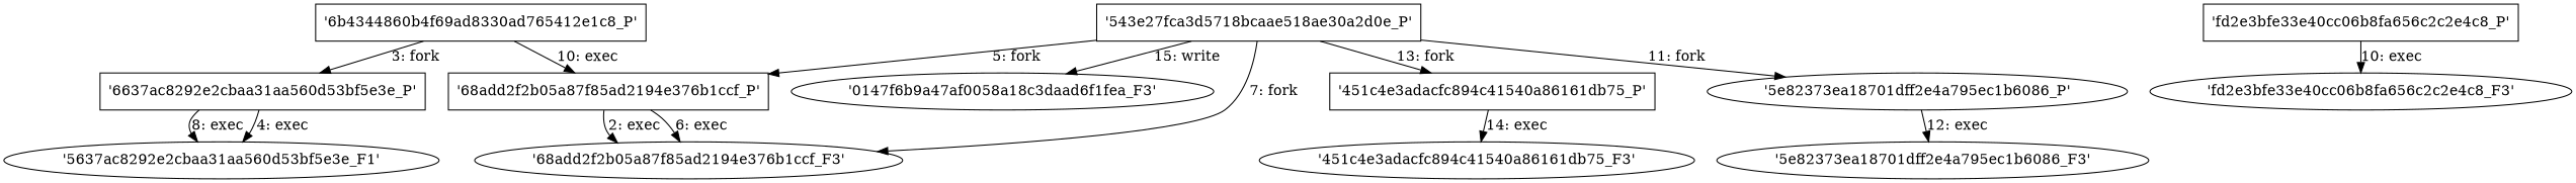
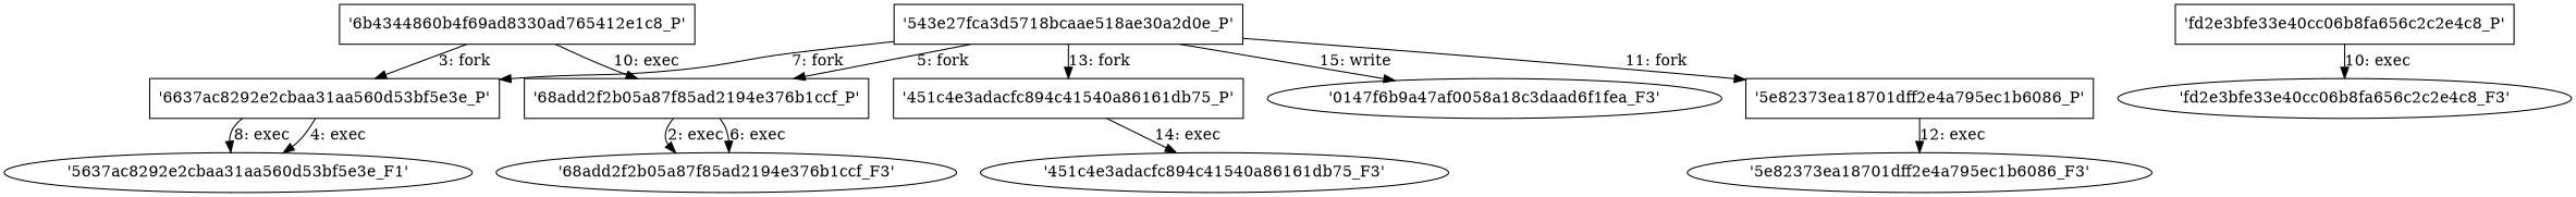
  digraph {
    engine=neato
    fixedsize=false
    fontsize=10
    nodesep=0.3
    rankdir=TB
    ranksep=0
    splines=true
    node [node_type=Process shape=box]
    "'6b4344860b4f69ad8330ad765412e1c8_P'"
    "'68add2f2b05a87f85ad2194e376b1ccf_P'"
    "'6637ac8292e2cbaa31aa560d53bf5e3e_P'"
    "'68add2f2b05a87f85ad2194e376b1ccf_F3'" [node_type=File shape=ellipse]
    n5 [label="'5637ac8292e2cbaa31aa560d53bf5e3e_F1'" node_type=File shape=ellipse]
    "'543e27fca3d5718bcaae518ae30a2d0e_P'"
-   "'5e82373ea18701dff2e4a795ec1b6086_P'" [shape=ellipse]
+   "'5e82373ea18701dff2e4a795ec1b6086_P'"
    "'451c4e3adacfc894c41540a86161db75_P'"
    "'0147f6b9a47af0058a18c3daad6f1fea_F3'" [node_type=file shape=ellipse]
    "'fd2e3bfe33e40cc06b8fa656c2c2e4c8_F3'" [node_type=File shape=ellipse]
    "'fd2e3bfe33e40cc06b8fa656c2c2e4c8_P'"
    "'5e82373ea18701dff2e4a795ec1b6086_F3'" [node_type=File shape=ellipse]
    "'451c4e3adacfc894c41540a86161db75_F3'" [node_type=File shape=ellipse]
    "'6b4344860b4f69ad8330ad765412e1c8_P'" -> "'68add2f2b05a87f85ad2194e376b1ccf_P'" [label="10: exec"]
    "'6b4344860b4f69ad8330ad765412e1c8_P'" -> "'6637ac8292e2cbaa31aa560d53bf5e3e_P'" [label="3: fork"]
    "'68add2f2b05a87f85ad2194e376b1ccf_P'" -> "'68add2f2b05a87f85ad2194e376b1ccf_F3'" [label="2: exec"]
    "'68add2f2b05a87f85ad2194e376b1ccf_P'" -> "'68add2f2b05a87f85ad2194e376b1ccf_F3'" [label="6: exec"]
    "'6637ac8292e2cbaa31aa560d53bf5e3e_P'" -> n5 [label="4: exec"]
    "'6637ac8292e2cbaa31aa560d53bf5e3e_P'" -> n5 [label="8: exec"]
    "'543e27fca3d5718bcaae518ae30a2d0e_P'" -> "'68add2f2b05a87f85ad2194e376b1ccf_P'" [label="5: fork"]
-   "'543e27fca3d5718bcaae518ae30a2d0e_P'" -> "'68add2f2b05a87f85ad2194e376b1ccf_F3'" [label="7: fork"]
+   "'543e27fca3d5718bcaae518ae30a2d0e_P'" -> "'6637ac8292e2cbaa31aa560d53bf5e3e_P'" [label="7: fork"]
    "'543e27fca3d5718bcaae518ae30a2d0e_P'" -> "'5e82373ea18701dff2e4a795ec1b6086_P'" [label="11: fork"]
    "'543e27fca3d5718bcaae518ae30a2d0e_P'" -> "'451c4e3adacfc894c41540a86161db75_P'" [label="13: fork"]
    "'543e27fca3d5718bcaae518ae30a2d0e_P'" -> "'0147f6b9a47af0058a18c3daad6f1fea_F3'" [label="15: write"]
    "'5e82373ea18701dff2e4a795ec1b6086_P'" -> "'5e82373ea18701dff2e4a795ec1b6086_F3'" [label="12: exec"]
    "'451c4e3adacfc894c41540a86161db75_P'" -> "'451c4e3adacfc894c41540a86161db75_F3'" [label="14: exec"]
    "'fd2e3bfe33e40cc06b8fa656c2c2e4c8_P'" -> "'fd2e3bfe33e40cc06b8fa656c2c2e4c8_F3'" [label="10: exec"]
  }
